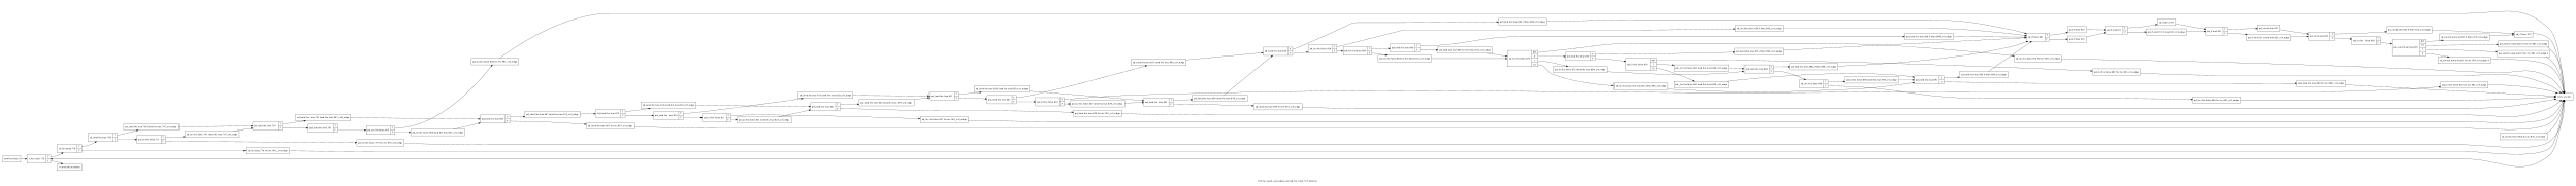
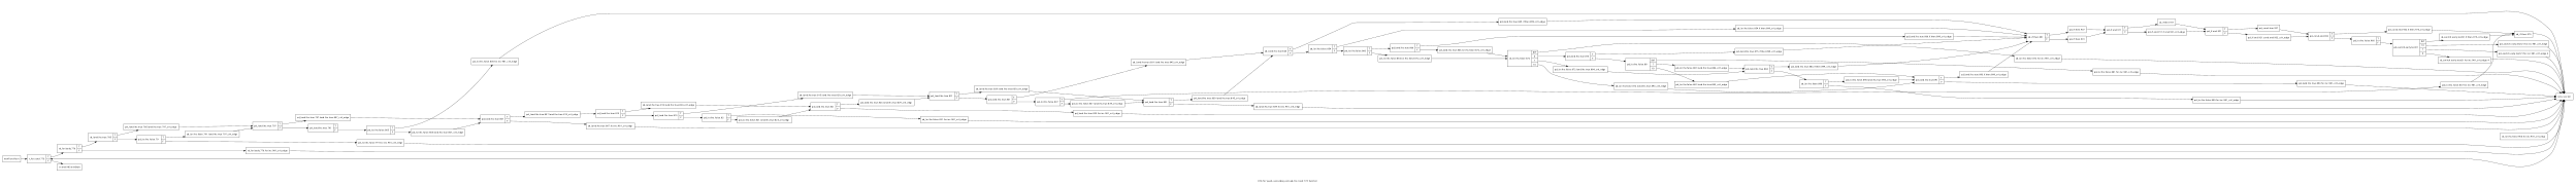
  digraph {
    fontname=Roboto
    label="CFG for 'push_secondary_reload_for.cond.773' function"
    rankdir=LR
    node [fontname=Roboto shape=record]
    edge [fontname=Roboto]
    n1 [label="{newFuncRoot}"]
    n2 [label="{it_for.cond.773|{<s0>T|<s1>F}}"]
    n3 [label="{for.end.983.exitStub}"]
    n4 [label="{pd_for.body.776|{<s0>T|<s1>F}}"]
    n5 [label="{pd_land.lhs.true.785|{<s0>T|<s1>F}}"]
    n6 [label="{pd_for.body.776.for.inc.981_crit_edge}"]
    n7 [label="{pd_land.lhs.true.785.land.lhs.true.797_crit_edge}"]
    n8 [label="{pd_lor.lhs.false.791|{<s0>T|<s1>F}}"]
    n9 [label="{it_for.inc.981}"]
    n10 [label="{pd_land.lhs.true.797|{<s0>T|<s1>F}}"]
    n11 [label="{pd_lor.lhs.false.791.land.lhs.true.797_crit_edge}"]
    n12 [label="{pd_lor.lhs.false.791.for.inc.981_crit_edge}"]
    n13 [label="{pd_land.lhs.true.797.land.lhs.true.807_crit_edge}"]
    n14 [label="{pd_land.lhs.true.799|{<s0>T|<s1>F}}"]
    n15 [label="{pd_land.lhs.true.807|{<s0>T|<s1>F}}"]
    n16 [label="{pd_lor.lhs.false.805|{<s0>T|<s1>F}}"]
    n17 [label="{pd_land.lhs.true.807.land.lhs.true.813_crit_edge}"]
    n18 [label="{pd_land.lhs.true.807.for.inc.981_crit_edge}"]
    n19 [label="{pd_lor.lhs.false.805.for.inc.981_crit_edge}"]
    n20 [label="{pd_lor.lhs.false.805.land.lhs.true.807_crit_edge}"]
    n21 [label="{pd_land.lhs.true.813|{<s0>T|<s1>F}}"]
    n22 [label="{pd_land.lhs.true.813.land.lhs.true.823_crit_edge}"]
    n23 [label="{pd_land.lhs.true.815|{<s0>T|<s1>F}}"]
    n24 [label="{pd_land.lhs.true.823|{<s0>T|<s1>F}}"]
    n25 [label="{pd_land.lhs.true.815.land.lhs.true.829_crit_edge}"]
    n26 [label="{pd_lor.lhs.false.821|{<s0>T|<s1>F}}"]
    n27 [label="{pd_land.lhs.true.823.land.lhs.true.829_crit_edge}"]
    n28 [label="{pd_land.lhs.true.823.for.inc.981_crit_edge}"]
    n29 [label="{pd_land.lhs.true.829|{<s0>T|<s1>F}}"]
    n30 [label="{pd_lor.lhs.false.821.for.inc.981_crit_edge}"]
    n31 [label="{pd_lor.lhs.false.821.land.lhs.true.823_crit_edge}"]
    n32 [label="{pd_land.lhs.true.829.land.lhs.true.839_crit_edge}"]
    n33 [label="{pd_land.lhs.true.831|{<s0>T|<s1>F}}"]
    n34 [label="{pd_land.lhs.true.839|{<s0>T|<s1>F}}"]
    n35 [label="{pd_land.lhs.true.831.land.lhs.true.845_crit_edge}"]
    n36 [label="{pd_lor.lhs.false.837|{<s0>T|<s1>F}}"]
    n37 [label="{pd_land.lhs.true.839.land.lhs.true.845_crit_edge}"]
    n38 [label="{pd_land.lhs.true.839.for.inc.981_crit_edge}"]
    n39 [label="{pd_land.lhs.true.845|{<s0>T|<s1>F}}"]
    n40 [label="{pd_lor.lhs.false.837.for.inc.981_crit_edge}"]
    n41 [label="{pd_lor.lhs.false.837.land.lhs.true.839_crit_edge}"]
    n42 [label="{pd_land.lhs.true.845.if.then.899_crit_edge}"]
    n43 [label="{pd_lor.lhs.false.854|{<s0>T|<s1>F}}"]
    n44 [label="{pd_if.then.899|{<s0>T|<s1>F}}"]
    n45 [label="{pd_lor.lhs.false.854.if.then.899_crit_edge}"]
    n46 [label="{pd_lor.lhs.false.860|{<s0>T|<s1>F}}"]
    n47 [label="{pd_if.then.907}"]
    n48 [label="{pd_if.then.901}"]
    n49 [label="{pd_land.lhs.true.866|{<s0>T|<s1>F}}"]
    n50 [label="{pd_lor.lhs.false.860.lor.lhs.false.872_crit_edge}"]
    n51 [label="{pd_land.lhs.true.866.if.then.899_crit_edge}"]
    n52 [label="{pd_land.lhs.true.866.lor.lhs.false.872_crit_edge}"]
    n53 [label="{pd_lor.lhs.false.872|{<s0>def|<s1>0|<s2>7|<s3>10}}"]
    n54 [label="{pd_lor.lhs.false.872.for.inc.981_crit_edge}"]
    n55 [label="{pd_land.lhs.true.875|{<s0>T|<s1>F}}"]
    n56 [label="{pd_lor.lhs.false.872.land.lhs.true.884_crit_edge}"]
    n57 [label="{pd_lor.lhs.false.872.land.lhs.true.893_crit_edge}"]
    n58 [label="{pd_land.lhs.true.875.if.then.899_crit_edge}"]
    n59 [label="{pd_lor.lhs.false.881|{<s0>def|<s1>7|<s2>10}}"]
    n60 [label="{pd_land.lhs.true.884|{<s0>T|<s1>F}}"]
    n61 [label="{pd_land.lhs.true.893|{<s0>T|<s1>F}}"]
    n62 [label="{pd_lor.lhs.false.881.for.inc.981_crit_edge}"]
    n63 [label="{pd_lor.lhs.false.881.land.lhs.true.884_crit_edge}"]
    n64 [label="{pd_lor.lhs.false.881.land.lhs.true.893_crit_edge}"]
    n65 [label="{pd_land.lhs.true.884.if.then.899_crit_edge}"]
    n66 [label="{pd_lor.lhs.false.890|{<s0>T|<s1>F}}"]
    n67 [label="{pd_land.lhs.true.893.if.then.899_crit_edge}"]
    n68 [label="{pd_land.lhs.true.893.for.inc.981_crit_edge}"]
    n69 [label="{pd_lor.lhs.false.890.land.lhs.true.893_crit_edge}"]
    n70 [label="{pd_lor.lhs.false.890.for.inc.981_crit_edge}"]
    n71 [label="{pd_if.end.911|{<s0>T|<s1>F}}"]
    n72 [label="{pd_if.then.917}"]
    n73 [label="{pd_if.end.911.if.end.921_crit_edge}"]
    n74 [label="{pd_if.end.921|{<s0>T|<s1>F}}"]
    n75 [label="{pd_cond.true.927}"]
    n76 [label="{pd_if.end.921.cond.end.932_crit_edge}"]
    n77 [label="{pd_cond.end.932|{<s0>T|<s1>F}}"]
    n78 [label="{pd_cond.end.932.if.then.975_crit_edge}"]
    n79 [label="{pd_lor.lhs.false.960|{<s0>T|<s1>F}}"]
    n80 [label="{pd_if.then.975}"]
    n81 [label="{pd_switch.early.test21|{<s0>def|<s1>10|<s2>7|<s3>0}}"]
    n82 [label="{pd_lor.lhs.false.960.for.inc.981_crit_edge}"]
    n83 [label="{pd_switch.early.test21.if.then.975_crit_edge}"]
    n84 [label="{pd_switch.early.test21.for.inc.981_crit_edge}"]
    n85 [label="{pd_switch.early.test21.for.inc.981_crit_edge.3}"]
    n86 [label="{pd_switch.early.test21.for.inc.981_crit_edge.4}"]
    n1 -> n2
    n2 -> n3 [tailport=s1]
    n2 -> n4 [tailport=s0]
    n4 -> n5 [tailport=s0]
    n4 -> n6 [tailport=s1]
    n5 -> n7 [tailport=s0]
    n5 -> n8 [tailport=s1]
    n6 -> n9
    n7 -> n10
    n8 -> n11 [tailport=s0]
    n8 -> n12 [tailport=s1]
    n9 -> n2
    n10 -> n13 [tailport=s0]
    n10 -> n14 [tailport=s1]
    n11 -> n10
    n12 -> n9
    n13 -> n15
    n14 -> n16 [tailport=s1]
    n15 -> n17 [tailport=s0]
    n15 -> n18 [tailport=s1]
    n16 -> n19 [tailport=s0]
    n16 -> n20 [tailport=s1]
    n17 -> n21
    n18 -> n9
    n19 -> n9
    n20 -> n15
    n21 -> n22 [tailport=s0]
    n21 -> n23 [tailport=s1]
    n22 -> n24
    n23 -> n25 [tailport=s0]
    n23 -> n26 [tailport=s1]
    n24 -> n27 [tailport=s0]
    n24 -> n28 [tailport=s1]
    n25 -> n29
    n26 -> n30 [tailport=s0]
    n26 -> n31 [tailport=s1]
    n27 -> n29
    n28 -> n9
    n29 -> n32 [tailport=s0]
    n29 -> n33 [tailport=s1]
    n30 -> n9
    n31 -> n24
    n32 -> n34
    n33 -> n35 [tailport=s0]
    n33 -> n36 [tailport=s1]
    n34 -> n37 [tailport=s0]
    n34 -> n38 [tailport=s1]
    n35 -> n39
    n36 -> n40 [tailport=s0]
    n36 -> n41 [tailport=s1]
    n37 -> n39
    n38 -> n9
    n39 -> n42 [tailport=s0]
    n39 -> n43 [tailport=s1]
-   n40 -> n9
+   n40 -> n80
    n41 -> n34
    n42 -> n44
    n43 -> n45 [tailport=s0]
    n43 -> n46 [tailport=s1]
    n44 -> n47 [tailport=s0]
    n44 -> n48 [tailport=s1]
    n45 -> n44
    n46 -> n49 [tailport=s0]
    n46 -> n50 [tailport=s1]
    n47 -> n71
    n48 -> n71
    n49 -> n51 [tailport=s0]
    n49 -> n52 [tailport=s1]
    n50 -> n53
    n51 -> n44
    n52 -> n53
    n53 -> n54 [tailport=s0]
    n53 -> n55 [tailport=s1]
    n53 -> n56 [tailport=s2]
    n53 -> n57 [tailport=s3]
    n54 -> n9
    n55 -> n58 [tailport=s0]
    n55 -> n59 [tailport=s1]
    n56 -> n60
    n57 -> n61
    n58 -> n44
    n59 -> n62 [tailport=s0]
    n59 -> n63 [tailport=s1]
    n59 -> n64 [tailport=s2]
    n60 -> n65 [tailport=s0]
    n60 -> n66 [tailport=s1]
    n61 -> n67 [tailport=s0]
    n61 -> n68 [tailport=s1]
    n62 -> n9
    n63 -> n60
    n64 -> n61
    n65 -> n44
    n66 -> n69 [tailport=s0]
    n66 -> n70 [tailport=s1]
    n67 -> n44
    n68 -> n9
    n69 -> n61
    n70 -> n9
    n71 -> n72 [tailport=s0]
    n71 -> n73 [tailport=s1]
    n72 -> n74
    n73 -> n74
    n74 -> n75 [tailport=s0]
    n74 -> n76 [tailport=s1]
    n75 -> n77
    n76 -> n77
    n77 -> n78 [tailport=s0]
    n77 -> n79 [tailport=s1]
    n78 -> n80
    n79 -> n81 [tailport=s1]
    n80 -> n9
    n81 -> n83 [tailport=s0]
    n81 -> n84 [tailport=s1]
    n81 -> n85 [tailport=s2]
    n81 -> n86 [tailport=s3]
    n82 -> n9
    n83 -> n80
    n84 -> n9
    n85 -> n9
    n86 -> n9
  }
